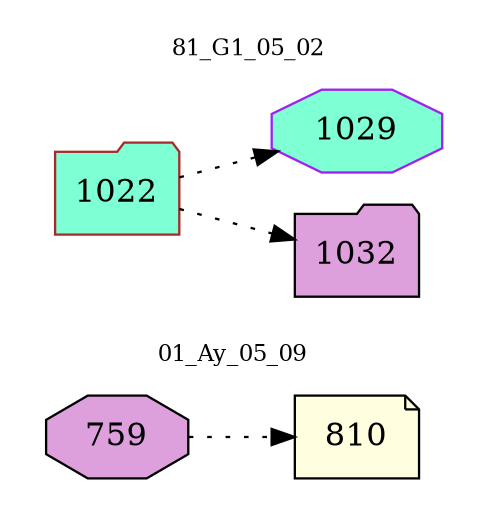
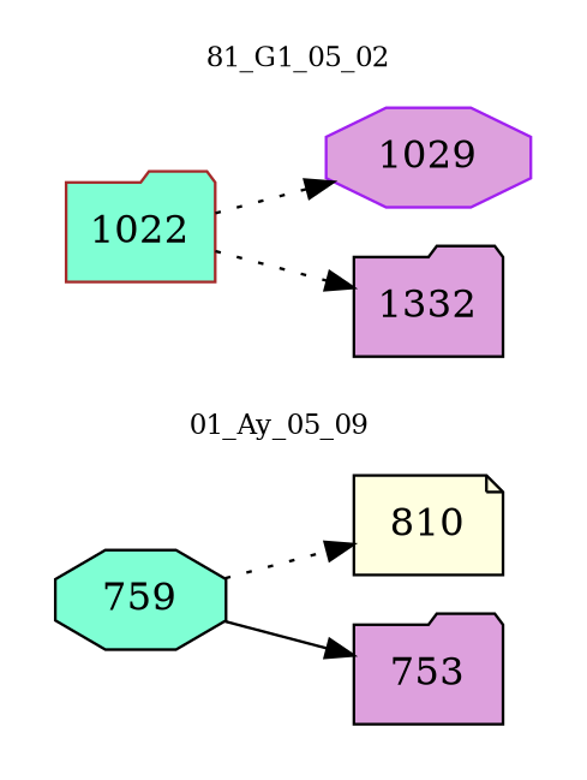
  digraph {
    rankdir=LR
    node [color=black fillcolor=aquamarine shape=folder style=filled]
    edge [color=black style=dotted]
-   n1 [fillcolor=plum label=759 shape=octagon]
+   n1 [label=759 shape=octagon]
+   n2 [fillcolor=plum label=753]
    n3 [fillcolor=lightyellow label=810 shape=note]
    n4 [color=brown label=1022]
-   n5 [fillcolor=plum label=1032]
-   n6 [color=purple label=1029 shape=octagon]
+   n5 [fillcolor=plum label=1332]
+   n6 [color=purple fillcolor=plum label=1029 shape=octagon]
    subgraph cluster_1 {
      color=white
      fontsize=10
      label="01_Ay_05_09"
      n1
+     n2
      n3
    }
    subgraph cluster_2 {
      color=white
      fontsize=10
      label="81_G1_05_02"
      n4
      n5
      n6
    }
+   n1 -> n2 [style=solid]
    n1 -> n3
    n4 -> n5
    n4 -> n6
  }
